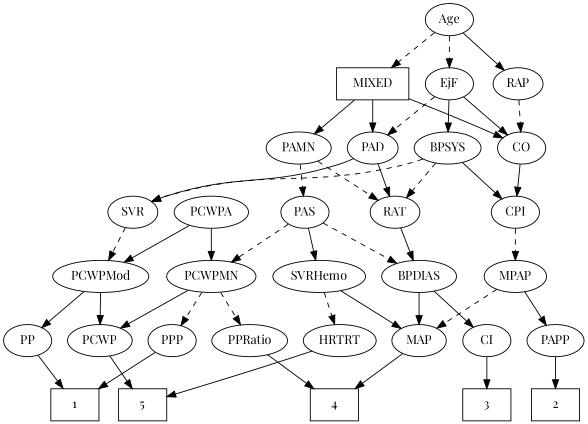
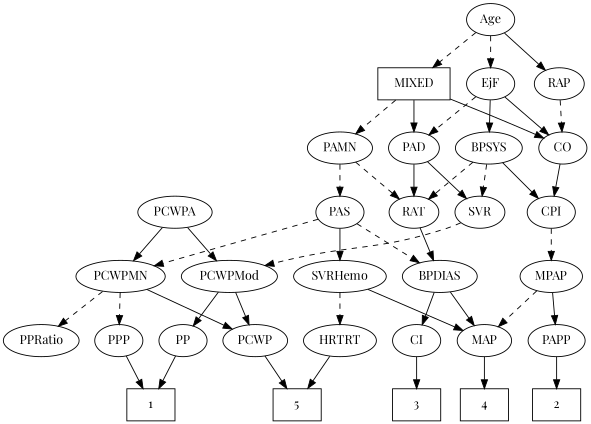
  strict digraph {
    fontname="Playfair Display"
    node [fontname="Playfair Display"]
    edge [fontname="Playfair Display" style=solid]
    1 [height=0.5 shape=box width=0.75]
    2 [height=0.5 shape=box width=0.75]
    3 [height=0.5 shape=box width=0.75]
    4 [height=0.5 shape=box width=0.75]
    5 [height=0.5 shape=box width=0.75]
    Age [height=0.5 width=0.75]
    EjF [height=0.5 width=0.75]
    RAP [height=0.5 width=0.77632]
    MIXED [height=0.5 shape=box width=1.1193]
    BPSYS [height=0.5 width=1.0471]
    PAD [height=0.5 width=0.79437]
    CO [height=0.5 width=0.75]
    PAMN [height=0.5 width=1.011]
    CPI [height=0.5 width=0.75]
    RAT [height=0.5 width=0.75827]
    SVR [height=0.5 width=0.77632]
    PAS [height=0.5 width=0.75]
    MPAP [height=0.5 width=0.97491]
    BPDIAS [height=0.5 width=1.1735]
    PCWPMod [height=0.5 width=1.4443]
    PCWPA [height=0.5 width=1.1555]
    PCWPMN [height=0.5 width=1.3902]
    SVRHemo [height=0.5 width=1.3902]
    MAP [height=0.5 width=0.84854]
    PAPP [height=0.5 width=0.88464]
    CI [height=0.5 width=0.75]
    PCWP [height=0.5 width=0.97491]
    PP [height=0.5 width=0.75]
    PPP [height=0.5 width=0.75]
    PPRatio [height=0.5 width=1.1013]
    HRTRT [height=0.5 width=1.1013]
    Age -> EjF [style=dashed]
    Age -> RAP
    Age -> MIXED [style=dashed]
    EjF -> BPSYS
    EjF -> PAD [style=dashed]
    EjF -> CO
    RAP -> CO [style=dashed]
    MIXED -> PAD
    MIXED -> CO
-   MIXED -> PAMN
+   MIXED -> PAMN [style=dashed]
    BPSYS -> CPI
    BPSYS -> RAT [style=dashed]
    BPSYS -> SVR [style=dashed]
    PAD -> RAT
    PAD -> SVR
    CO -> CPI
    PAMN -> RAT [style=dashed]
    PAMN -> PAS [style=dashed]
    CPI -> MPAP [style=dashed]
    RAT -> BPDIAS
    SVR -> PCWPMod [style=dashed]
    PAS -> BPDIAS [style=dashed]
    PAS -> PCWPMN [style=dashed]
    PAS -> SVRHemo
    MPAP -> MAP [style=dashed]
    MPAP -> PAPP
    BPDIAS -> MAP
    BPDIAS -> CI
    PCWPMod -> PCWP
    PCWPMod -> PP
    PCWPA -> PCWPMod
    PCWPA -> PCWPMN
    PCWPMN -> PCWP
    PCWPMN -> PPP [style=dashed]
    PCWPMN -> PPRatio [style=dashed]
    SVRHemo -> MAP
    SVRHemo -> HRTRT [style=dashed]
    MAP -> 4
    PAPP -> 2
    CI -> 3
    PCWP -> 5
    PP -> 1
    PPP -> 1
-   PPRatio -> 4
    HRTRT -> 5
  }
